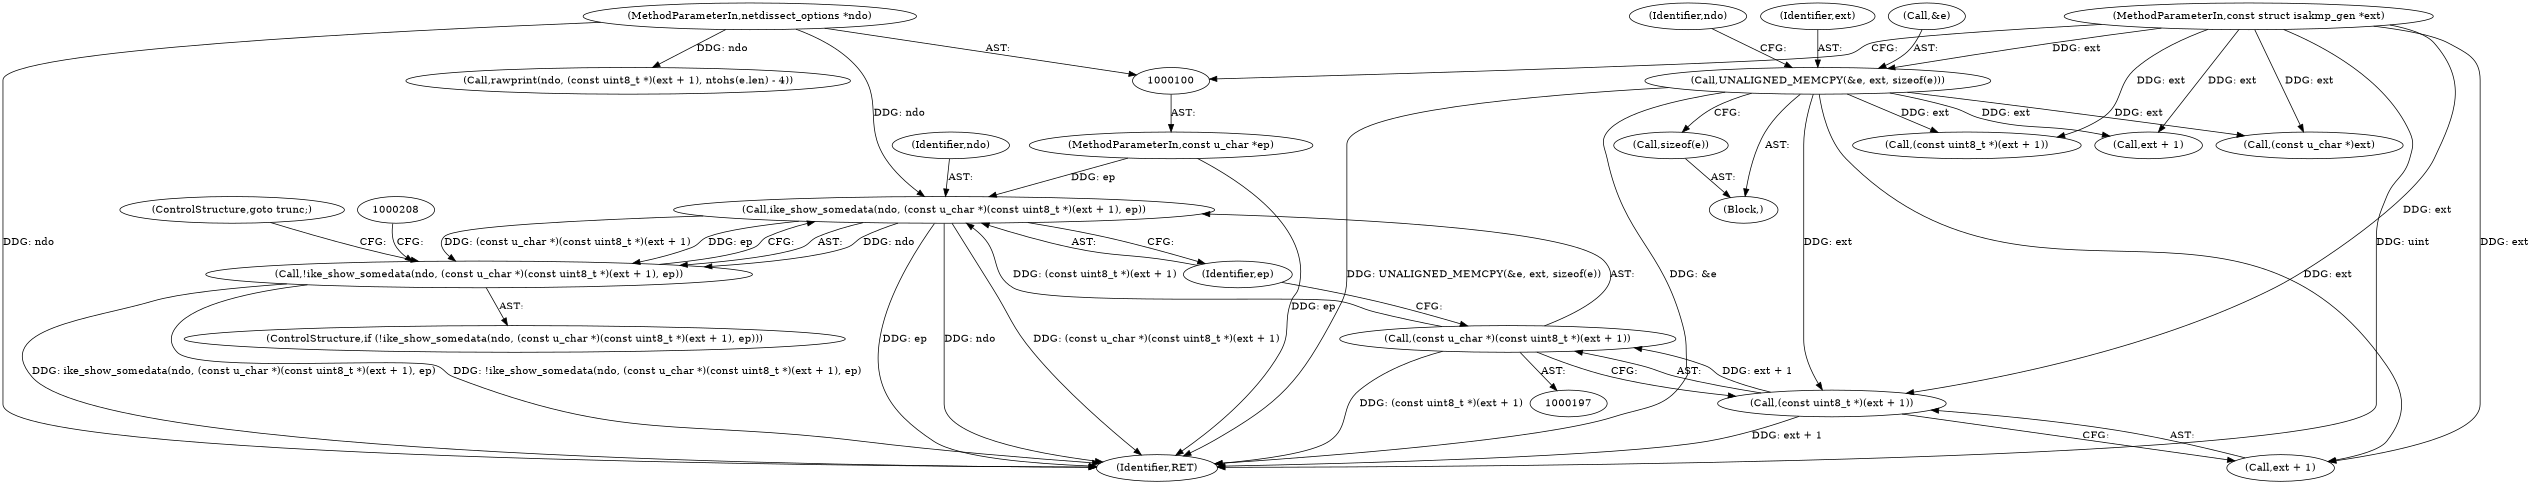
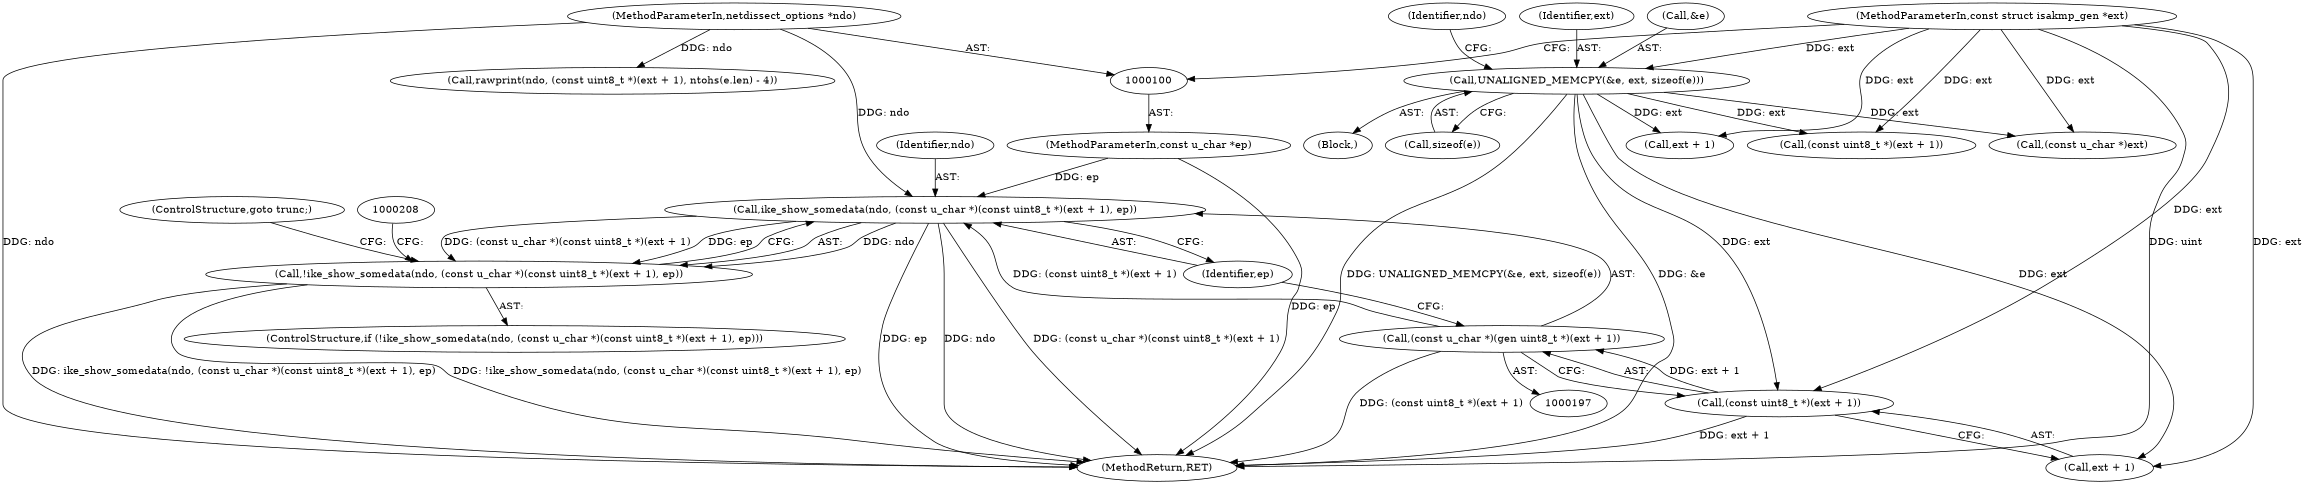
  digraph {
    n1 [label="(Call,ike_show_somedata(ndo, (const u_char *)(const uint8_t *)(ext + 1), ep))"]
    n2 [label="(Call,!ike_show_somedata(ndo, (const u_char *)(const uint8_t *)(ext + 1), ep))"]
-   n3 [label="(Identifier,RET)"]
+   n3 [label="(MethodReturn,RET)"]
    n4 [label="(Identifier,ep)"]
    n5 [label="(ControlStructure,if (!ike_show_somedata(ndo, (const u_char *)(const uint8_t *)(ext + 1), ep)))"]
-   n6 [label="(Call,(const u_char *)(const uint8_t *)(ext + 1))"]
+   n6 [label="(Call,(const u_char *)(gen uint8_t *)(ext + 1))"]
    n7 [label="(MethodParameterIn,netdissect_options *ndo)"]
    n8 [label="(Call,rawprint(ndo, (const uint8_t *)(ext + 1), ntohs(e.len) - 4))"]
    1000100
    n10 [label="(MethodParameterIn,const u_char *ep)"]
    n11 [label="(Call,(const uint8_t *)(ext + 1))"]
    1000197
    n13 [label="(Call,ext + 1)"]
    n14 [label="(Call,UNALIGNED_MEMCPY(&e, ext, sizeof(e)))"]
    n15 [label="(Call,sizeof(e))"]
    n16 [label="(Block,)"]
    n17 [label="(Call,(const uint8_t *)(ext + 1))"]
    n18 [label="(Call,(const u_char *)ext)"]
    n19 [label="(Call,ext + 1)"]
    n20 [label="(MethodParameterIn,const struct isakmp_gen *ext)"]
    n21 [label="(Identifier,ndo)"]
    n22 [label="(ControlStructure,goto trunc;)"]
    n23 [label="(Identifier,ext)"]
    n24 [label="(Identifier,ndo)"]
    n25 [label="(Call,&e)"]
    1000208
    n1 -> n2 [label="AST: "]
    n1 -> n2 [label="DDG: ndo"]
    n1 -> n2 [label="DDG: (const u_char *)(const uint8_t *)(ext + 1)"]
    n1 -> n2 [label="DDG: ep"]
    n1 -> n3 [label="DDG: ep"]
    n1 -> n3 [label="DDG: ndo"]
    n1 -> n3 [label="DDG: (const u_char *)(const uint8_t *)(ext + 1)"]
    n1 -> n4 [label="CFG: "]
    n2 -> n1 [label="CFG: "]
    n2 -> n3 [label="DDG: ike_show_somedata(ndo, (const u_char *)(const uint8_t *)(ext + 1), ep)"]
    n2 -> n3 [label="DDG: !ike_show_somedata(ndo, (const u_char *)(const uint8_t *)(ext + 1), ep)"]
    n2 -> n5 [label="AST: "]
    n4 -> n1 [label="AST: "]
    n4 -> n6 [label="CFG: "]
    n6 -> n1 [label="AST: "]
    n6 -> n1 [label="DDG: (const uint8_t *)(ext + 1)"]
    n6 -> n3 [label="DDG: (const uint8_t *)(ext + 1)"]
    n6 -> n11 [label="CFG: "]
    n6 -> 1000197 [label="AST: "]
    n7 -> n1 [label="DDG: ndo"]
    n7 -> n3 [label="DDG: ndo"]
    n7 -> n8 [label="DDG: ndo"]
    n7 -> 1000100 [label="AST: "]
    1000100 -> n10 [label="AST: "]
    n10 -> n1 [label="DDG: ep"]
    n10 -> n3 [label="DDG: ep"]
    n11 -> n3 [label="DDG: ext + 1"]
    n11 -> n6 [label="AST: "]
    n11 -> n6 [label="DDG: ext + 1"]
    n11 -> n13 [label="CFG: "]
    n13 -> n11 [label="AST: "]
    n14 -> n3 [label="DDG: &e"]
    n14 -> n3 [label="DDG: UNALIGNED_MEMCPY(&e, ext, sizeof(e))"]
    n14 -> n11 [label="DDG: ext"]
    n14 -> n13 [label="DDG: ext"]
    n14 -> n15 [label="CFG: "]
    n14 -> n16 [label="AST: "]
    n14 -> n17 [label="DDG: ext"]
    n14 -> n18 [label="DDG: ext"]
    n14 -> n19 [label="DDG: ext"]
-   n15 -> n16 [label="AST: "]
+   n15 -> n14 [label="AST: "]
    n20 -> n3 [label="DDG: uint"]
    n20 -> 1000100 [label="CFG: "]
    n20 -> n11 [label="DDG: ext"]
    n20 -> n13 [label="DDG: ext"]
    n20 -> n14 [label="DDG: ext"]
    n20 -> n17 [label="DDG: ext"]
    n20 -> n18 [label="DDG: ext"]
    n20 -> n19 [label="DDG: ext"]
    n21 -> n14 [label="CFG: "]
    n22 -> n2 [label="CFG: "]
    n23 -> n14 [label="AST: "]
    n24 -> n1 [label="AST: "]
    n25 -> n14 [label="AST: "]
    1000208 -> n2 [label="CFG: "]
  }
